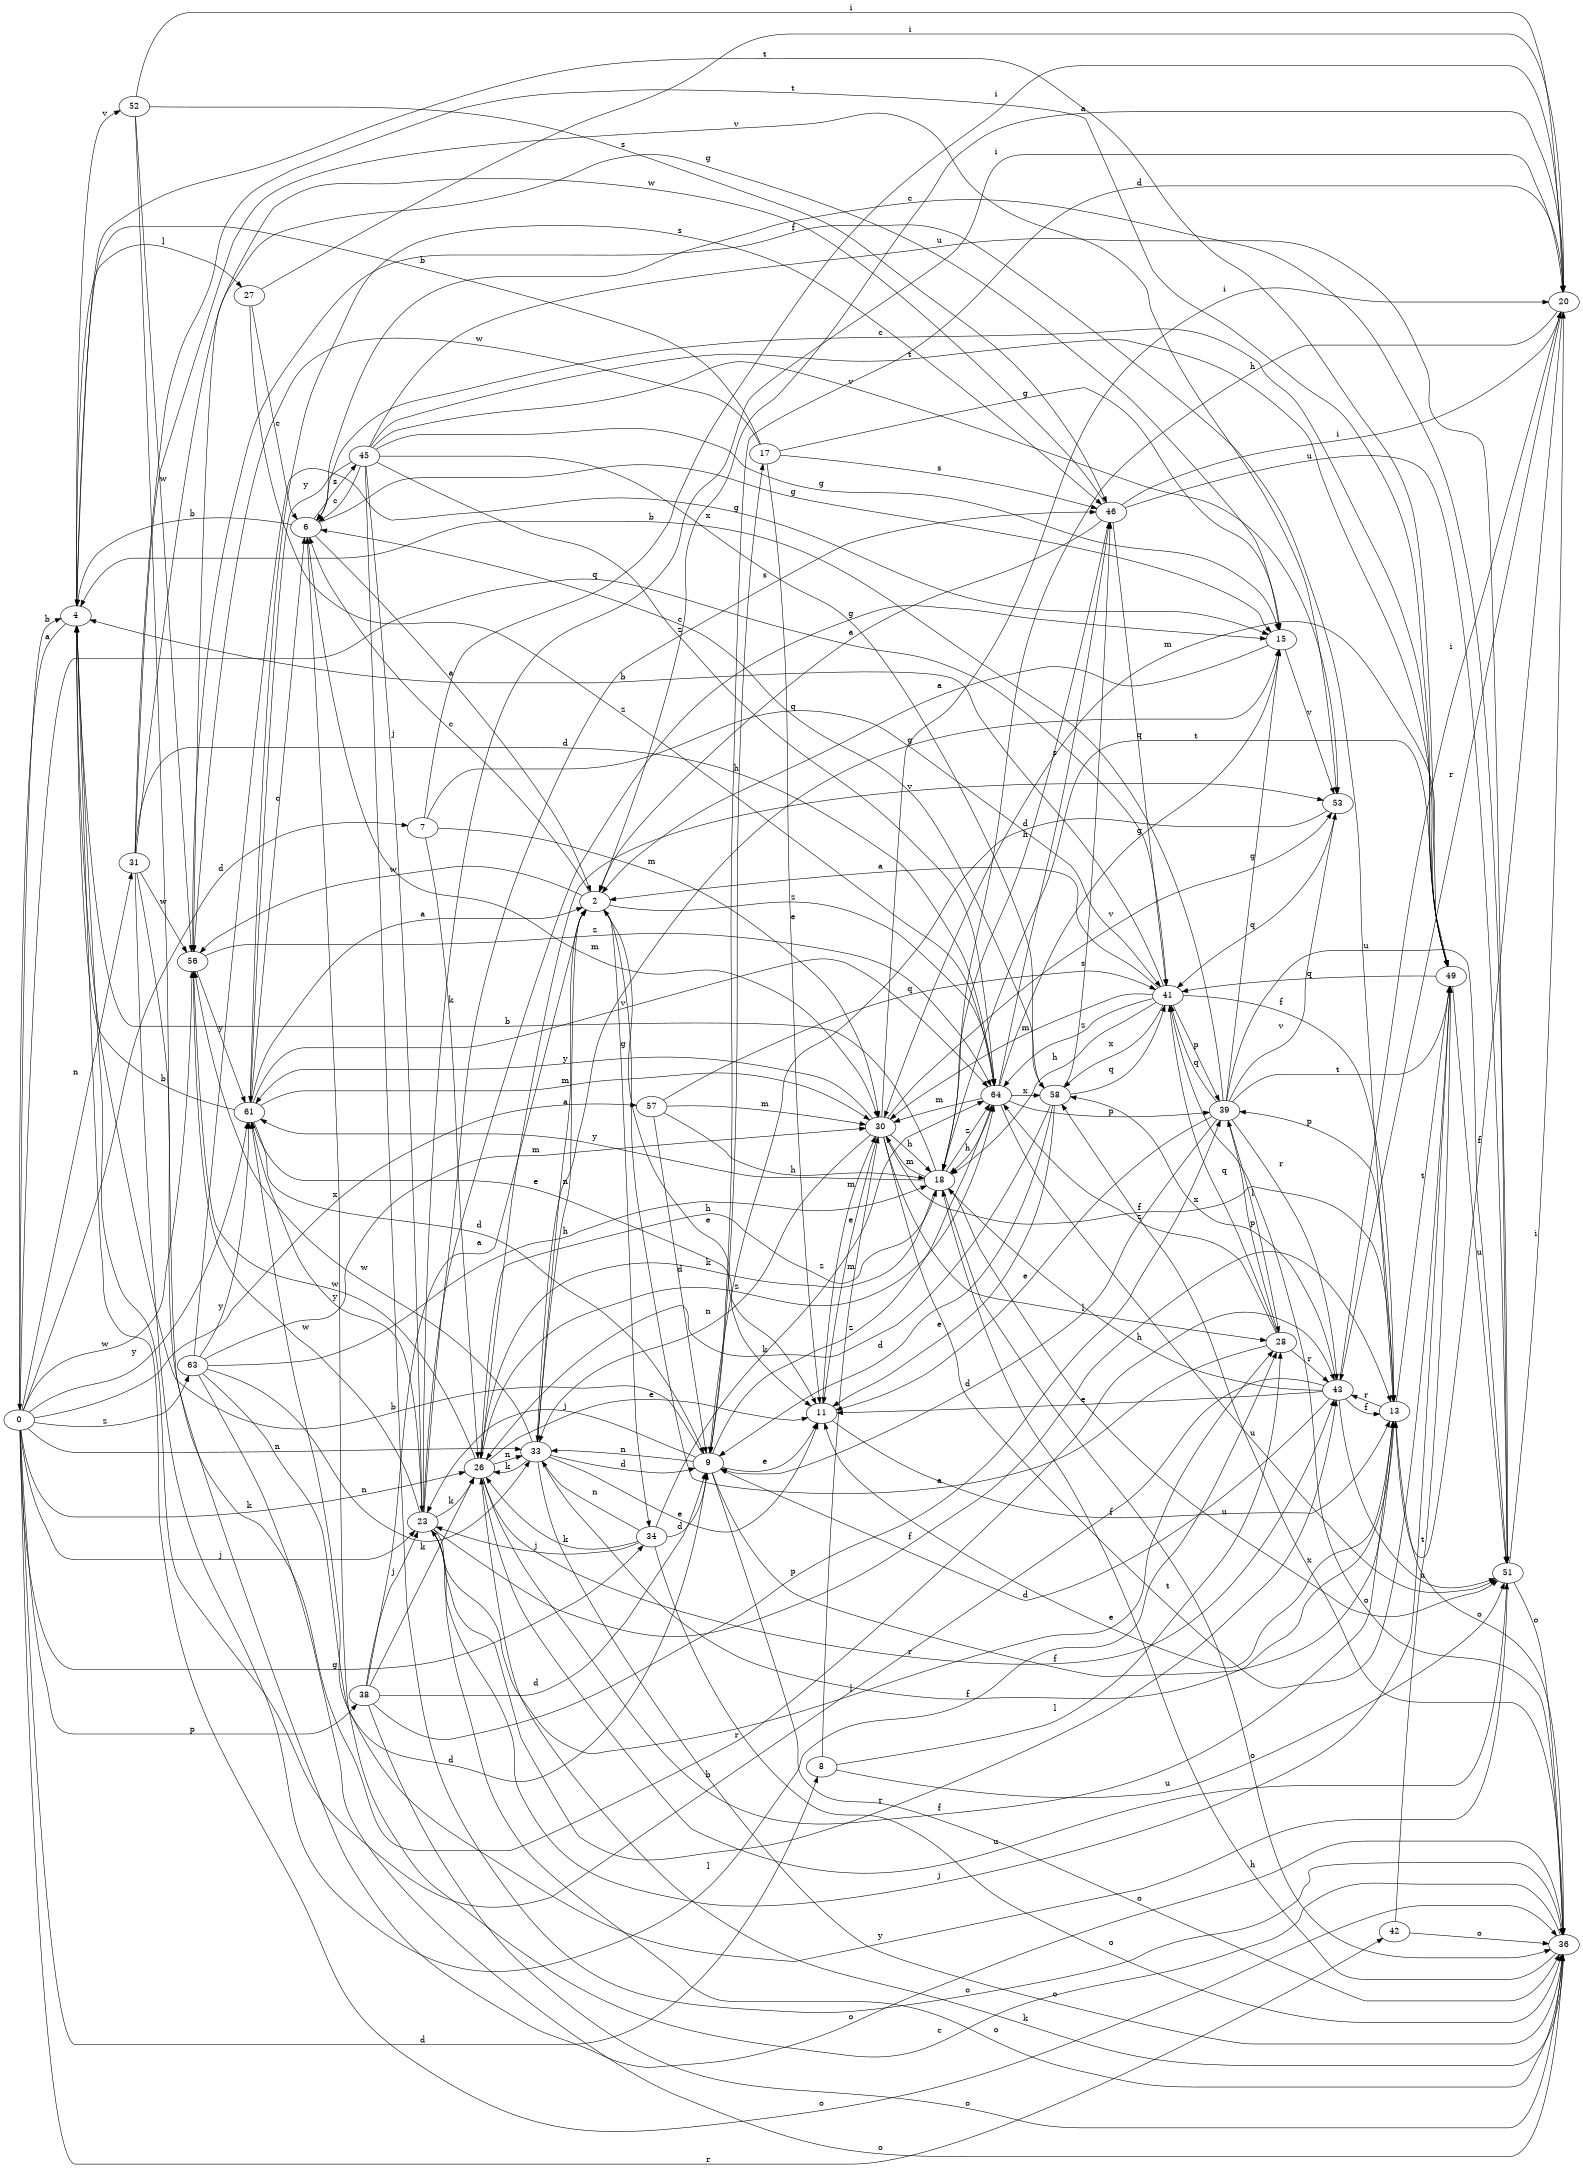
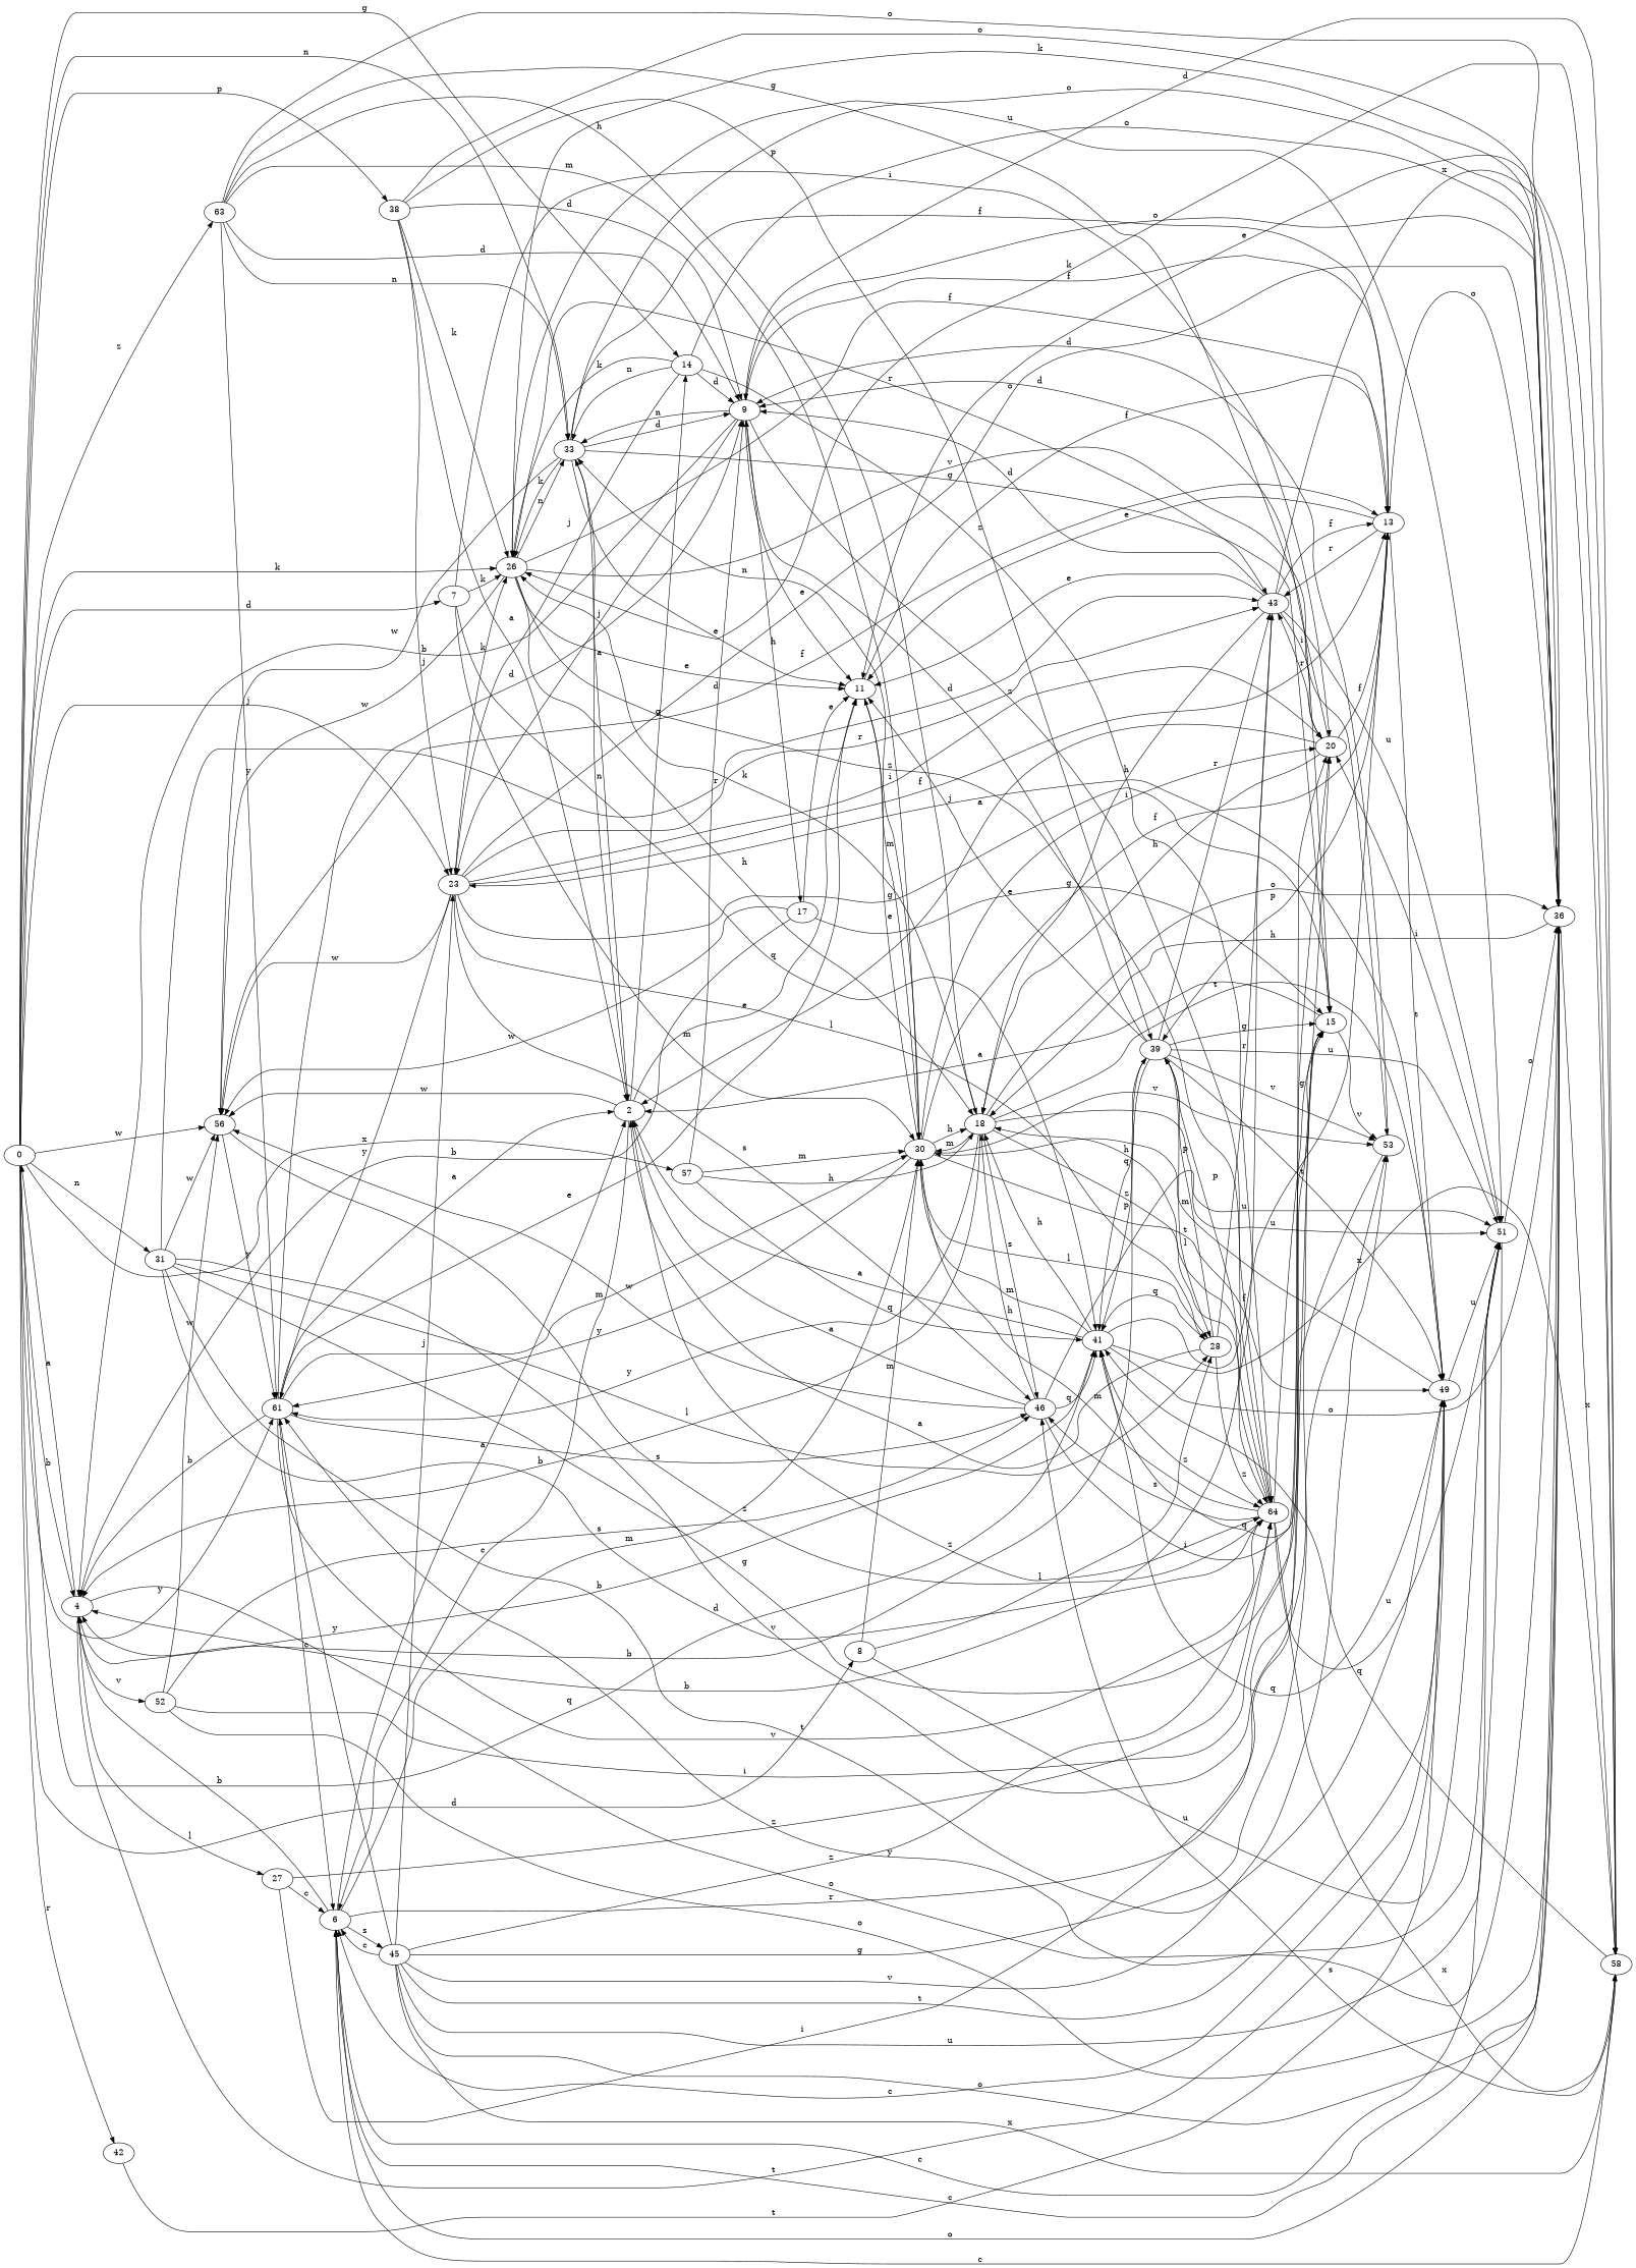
  strict digraph {
    rankdir=LR
    0
    4
    7
    8
-   14 [label=34]
+   14
    23
    26
    31
    33
    38
    41
    42
    56
    57
    61
    63
    27
    36
    49
    52
    30
    20
    28
    51
    64
    9
    15
    13
    43
    46
    11
    53
    18
    2
    39
    58
    6
    45
    17
    0 -> 4 [label=b]
    0 -> 7 [label=d]
    0 -> 8 [label=d]
    0 -> 14 [label=g]
    0 -> 23 [label=j]
    0 -> 26 [label=k]
    0 -> 31 [label=n]
    0 -> 33 [label=n]
    0 -> 38 [label=p]
    0 -> 41 [label=q]
    0 -> 42 [label=r]
    0 -> 56 [label=w]
    0 -> 57 [label=x]
    0 -> 61 [label=y]
    0 -> 63 [label=z]
    4 -> 0 [label=a]
    4 -> 27 [label=l]
    4 -> 36 [label=o]
    4 -> 49 [label=t]
    4 -> 52 [label=v]
    7 -> 26 [label=k]
    7 -> 41 [label=q]
    7 -> 30 [label=m]
    7 -> 20 [label=i]
    8 -> 30 [label=m]
    8 -> 28 [label=l]
    8 -> 51 [label=u]
    14 -> 23 [label=j]
    14 -> 26 [label=k]
    14 -> 33 [label=n]
    14 -> 36 [label=o]
    14 -> 64 [label=z]
    14 -> 9 [label=d]
    23 -> 26 [label=k]
    23 -> 56 [label=w]
    23 -> 61 [label=y]
    23 -> 36 [label=o]
    23 -> 20 [label=i]
    23 -> 28 [label=l]
    23 -> 15 [label=g]
    23 -> 13 [label=f]
    23 -> 43 [label=r]
    23 -> 46 [label=s]
    26 -> 33 [label=n]
    26 -> 56 [label=w]
    26 -> 51 [label=u]
    26 -> 64 [label=z]
    26 -> 13 [label=f]
    26 -> 43 [label=r]
    26 -> 11 [label=e]
    26 -> 53 [label=v]
    26 -> 18 [label=h]
    31 -> 56 [label=w]
    31 -> 49 [label=t]
    31 -> 28 [label=l]
    31 -> 64 [label=d]
    31 -> 15 [label=g]
    31 -> 43 [label=r]
    31 -> 53 [label=v]
    33 -> 26 [label=k]
    33 -> 56 [label=w]
    33 -> 36 [label=o]
    33 -> 9 [label=d]
    33 -> 15 [label=g]
    33 -> 13 [label=f]
    33 -> 11 [label=e]
    33 -> 2 [label=a]
    38 -> 23 [label=j]
    38 -> 26 [label=k]
    38 -> 36 [label=o]
    38 -> 9 [label=d]
    38 -> 2 [label=a]
    38 -> 39 [label=p]
    41 -> 4 [label=b]
    41 -> 36 [label=o]
    41 -> 30 [label=m]
    41 -> 64 [label=z]
    41 -> 13 [label=f]
    41 -> 18 [label=h]
    41 -> 2 [label=a]
    41 -> 39 [label=p]
    41 -> 58 [label=x]
    42 -> 49 [label=t]
    56 -> 61 [label=y]
    56 -> 64 [label=z]
    56 -> 13 [label=f]
    57 -> 41 [label=q]
    57 -> 30 [label=m]
    57 -> 9 [label=d]
    57 -> 18 [label=h]
    61 -> 4 [label=b]
    61 -> 30 [label=m]
    61 -> 64 [label=v]
    61 -> 9 [label=d]
    61 -> 46 [label=s]
    61 -> 11 [label=e]
    61 -> 2 [label=a]
    61 -> 6 [label=c]
    63 -> 33 [label=n]
    63 -> 61 [label=y]
    63 -> 36 [label=o]
    63 -> 30 [label=m]
    63 -> 9 [label=d]
    63 -> 15 [label=g]
    63 -> 18 [label=h]
    27 -> 20 [label=i]
    27 -> 64 [label=z]
    27 -> 6 [label=c]
    36 -> 26 [label=k]
    36 -> 18 [label=h]
    36 -> 58 [label=x]
    36 -> 6 [label=c]
    49 -> 23 [label=j]
    49 -> 41 [label=q]
    49 -> 30 [label=m]
    49 -> 51 [label=u]
    49 -> 6 [label=c]
    52 -> 56 [label=w]
    52 -> 36 [label=o]
    52 -> 20 [label=i]
    52 -> 46 [label=s]
    30 -> 33 [label=n]
    30 -> 61 [label=y]
    30 -> 49 [label=t]
    30 -> 20 [label=i]
    30 -> 28 [label=l]
    30 -> 13 [label=f]
    30 -> 11 [label=e]
    30 -> 53 [label=v]
    30 -> 18 [label=h]
    20 -> 9 [label=d]
    20 -> 13 [label=f]
    20 -> 43 [label=r]
    20 -> 18 [label=h]
    20 -> 2 [label=a]
    28 -> 41 [label=q]
    28 -> 64 [label=z]
    28 -> 43 [label=r]
    28 -> 2 [label=a]
    28 -> 39 [label=p]
    51 -> 61 [label=y]
    51 -> 36 [label=o]
    51 -> 20 [label=i]
    51 -> 6 [label=c]
    64 -> 30 [label=m]
    64 -> 51 [label=u]
    64 -> 15 [label=g]
    64 -> 46 [label=s]
    64 -> 18 [label=h]
    64 -> 39 [label=p]
    64 -> 58 [label=x]
    9 -> 4 [label=b]
    9 -> 23 [label=j]
    9 -> 33 [label=n]
    9 -> 36 [label=o]
    9 -> 64 [label=z]
    9 -> 13 [label=f]
    9 -> 11 [label=e]
    9 -> 17 [label=h]
    15 -> 53 [label=v]
    15 -> 2 [label=a]
    13 -> 36 [label=o]
    13 -> 49 [label=t]
    13 -> 43 [label=r]
    13 -> 11 [label=e]
    13 -> 39 [label=p]
    43 -> 4 [label=b]
    43 -> 20 [label=i]
    43 -> 51 [label=u]
    43 -> 9 [label=d]
    43 -> 13 [label=f]
    43 -> 11 [label=e]
    43 -> 18 [label=h]
    43 -> 58 [label=x]
    46 -> 41 [label=q]
    46 -> 56 [label=w]
    46 -> 20 [label=i]
    46 -> 51 [label=u]
    46 -> 18 [label=h]
    46 -> 2 [label=a]
    11 -> 30 [label=m]
    11 -> 13 [label=f]
    53 -> 41 [label=q]
    53 -> 9 [label=d]
    18 -> 4 [label=b]
    18 -> 26 [label=k]
    18 -> 61 [label=y]
    18 -> 36 [label=o]
    18 -> 49 [label=t]
    18 -> 30 [label=m]
    18 -> 51 [label=u]
    18 -> 64 [label=z]
-   17 -> 46 [label=s]
+   18 -> 46 [label=s]
    2 -> 14 [label=g]
    2 -> 33 [label=n]
    2 -> 56 [label=w]
    2 -> 64 [label=z]
    2 -> 11 [label=e]
    2 -> 6 [label=c]
    39 -> 4 [label=b]
    39 -> 41 [label=q]
    39 -> 49 [label=t]
    39 -> 28 [label=l]
    39 -> 51 [label=u]
    39 -> 9 [label=d]
    39 -> 15 [label=g]
    39 -> 43 [label=r]
    39 -> 11 [label=e]
    39 -> 53 [label=v]
    58 -> 26 [label=k]
    58 -> 41 [label=q]
    58 -> 9 [label=d]
    58 -> 46 [label=s]
    58 -> 11 [label=e]
    58 -> 6 [label=c]
    6 -> 4 [label=b]
-   42 -> 36 [label=o]
+   6 -> 36 [label=o]
    6 -> 30 [label=m]
-   6 -> 15 [label=g]
+   6 -> 15 [label=r]
    6 -> 2 [label=a]
    6 -> 45 [label=s]
    45 -> 23 [label=j]
    45 -> 61 [label=y]
    45 -> 36 [label=o]
    45 -> 49 [label=t]
    45 -> 51 [label=u]
    45 -> 64 [label=z]
    45 -> 15 [label=g]
    45 -> 53 [label=v]
    45 -> 58 [label=x]
    45 -> 6 [label=c]
    17 -> 4 [label=b]
    17 -> 56 [label=w]
    17 -> 15 [label=g]
    17 -> 11 [label=e]
  }
